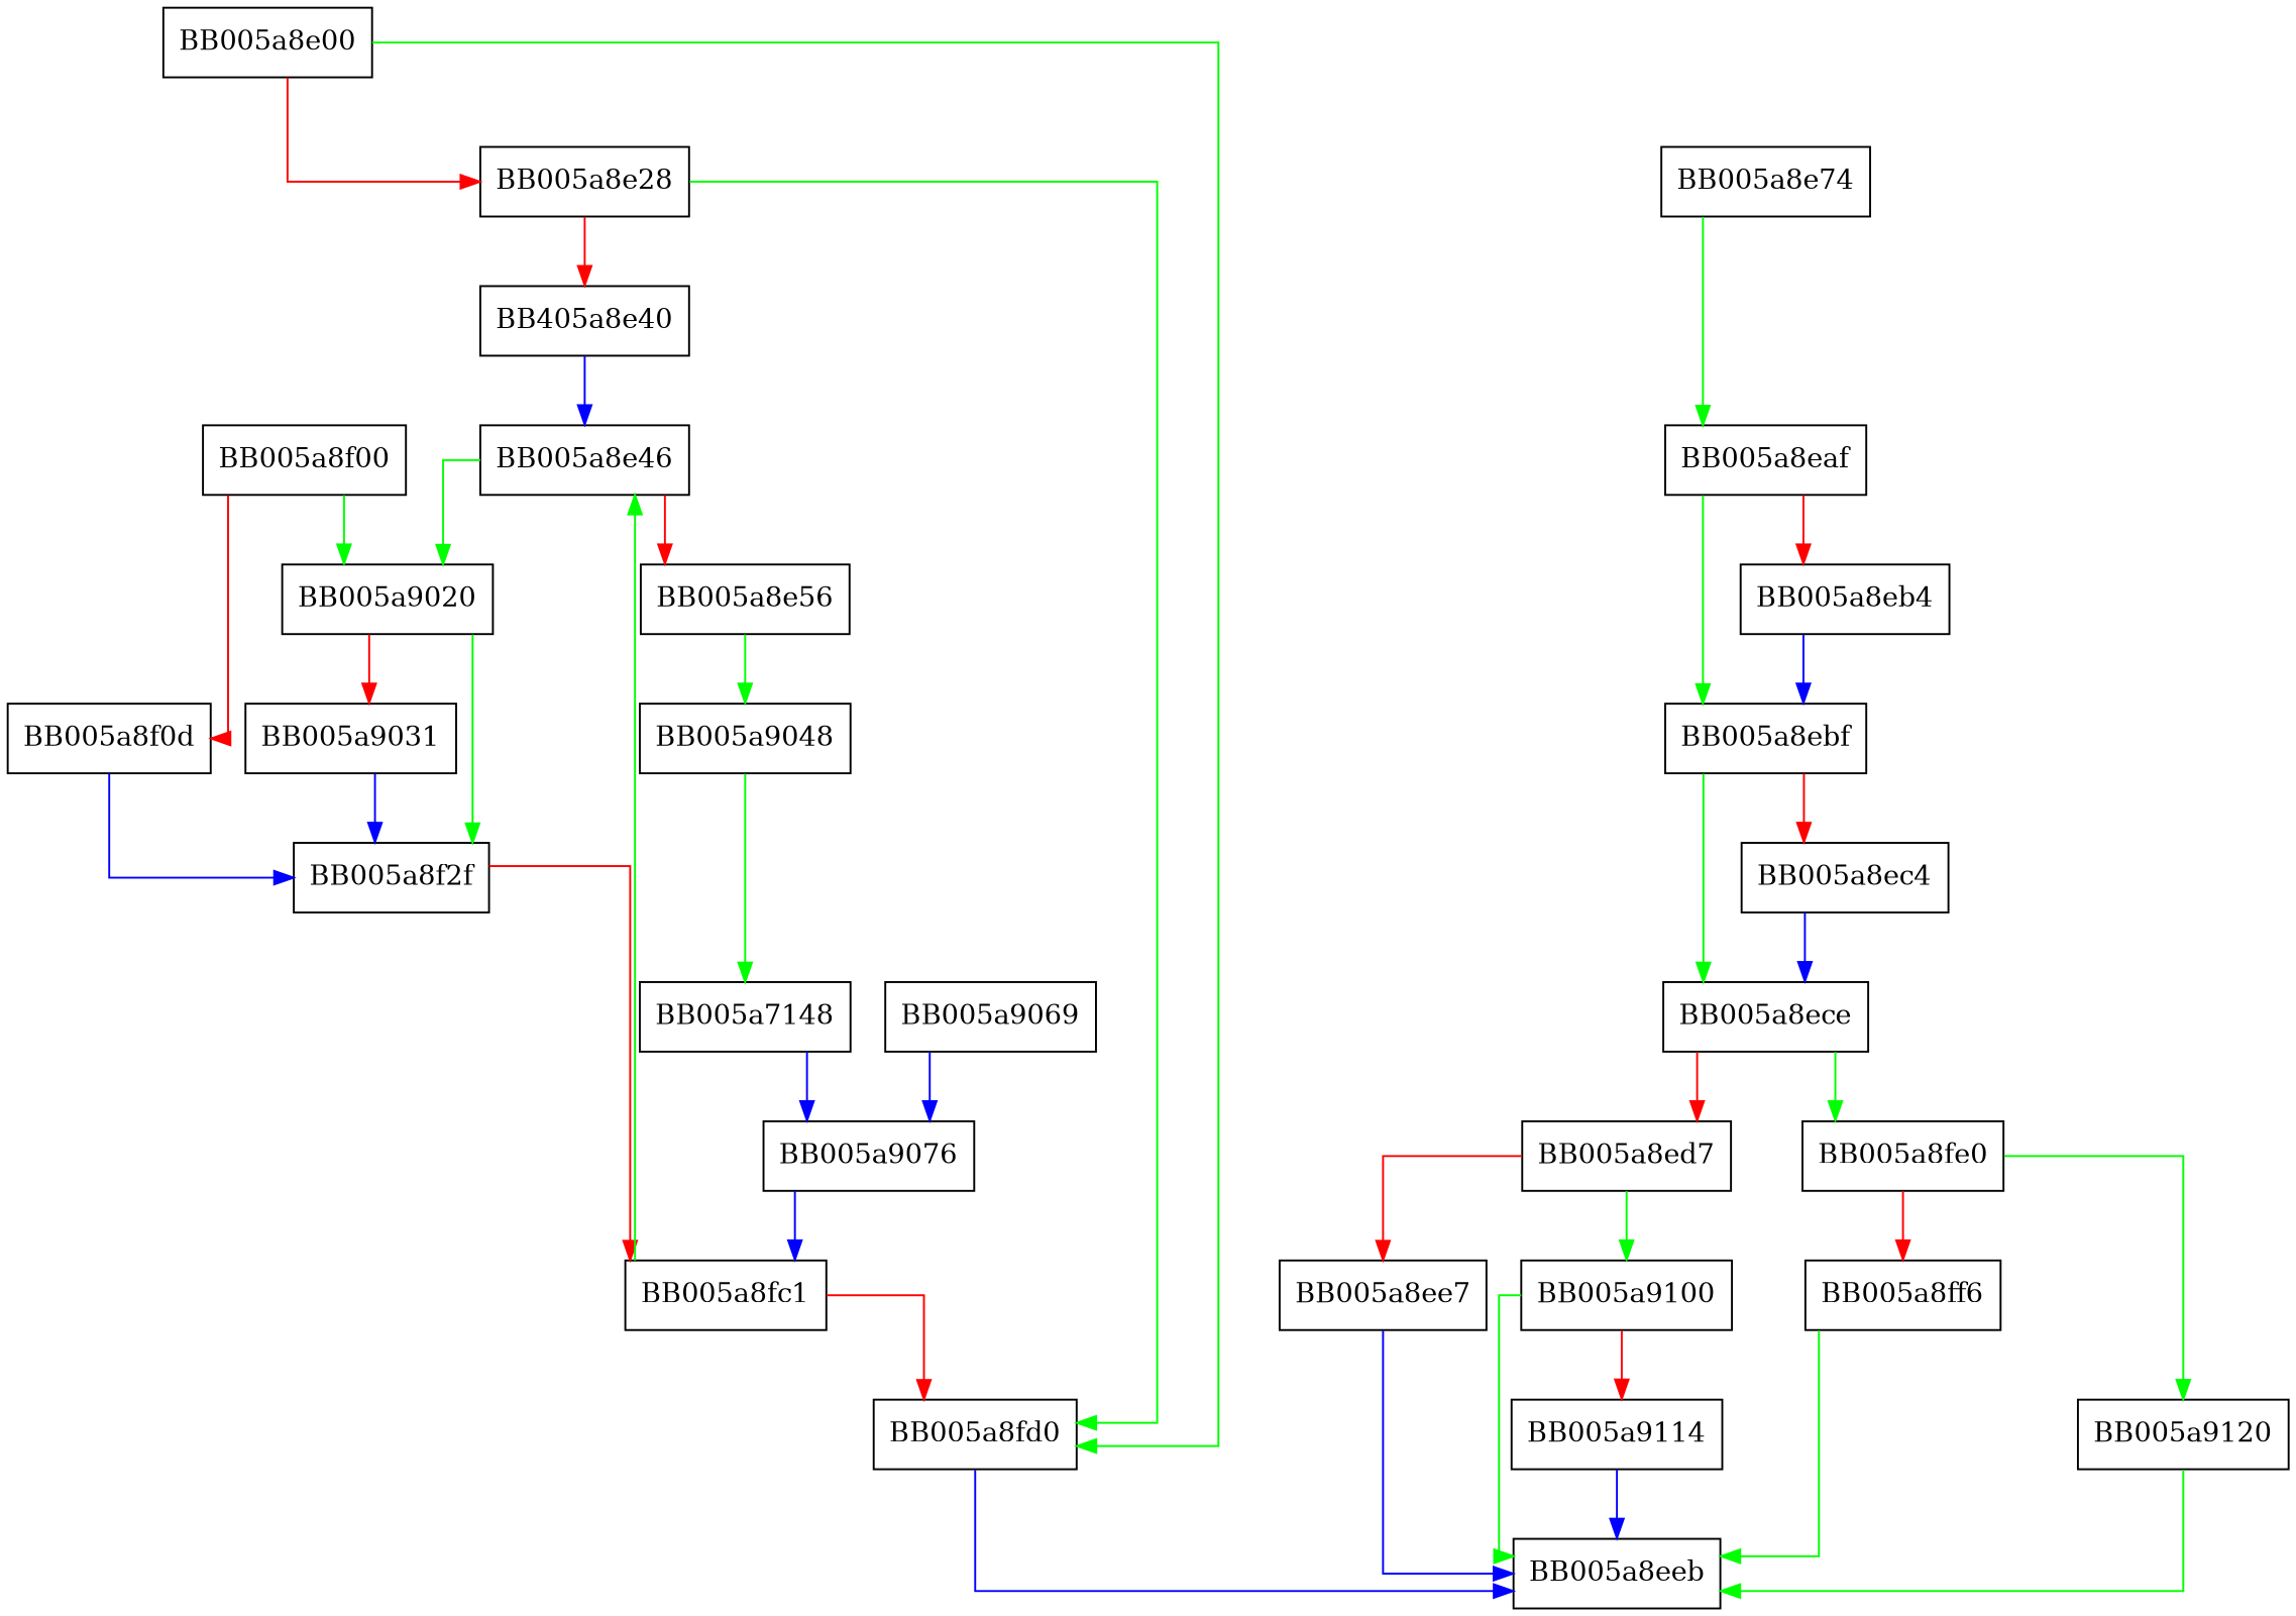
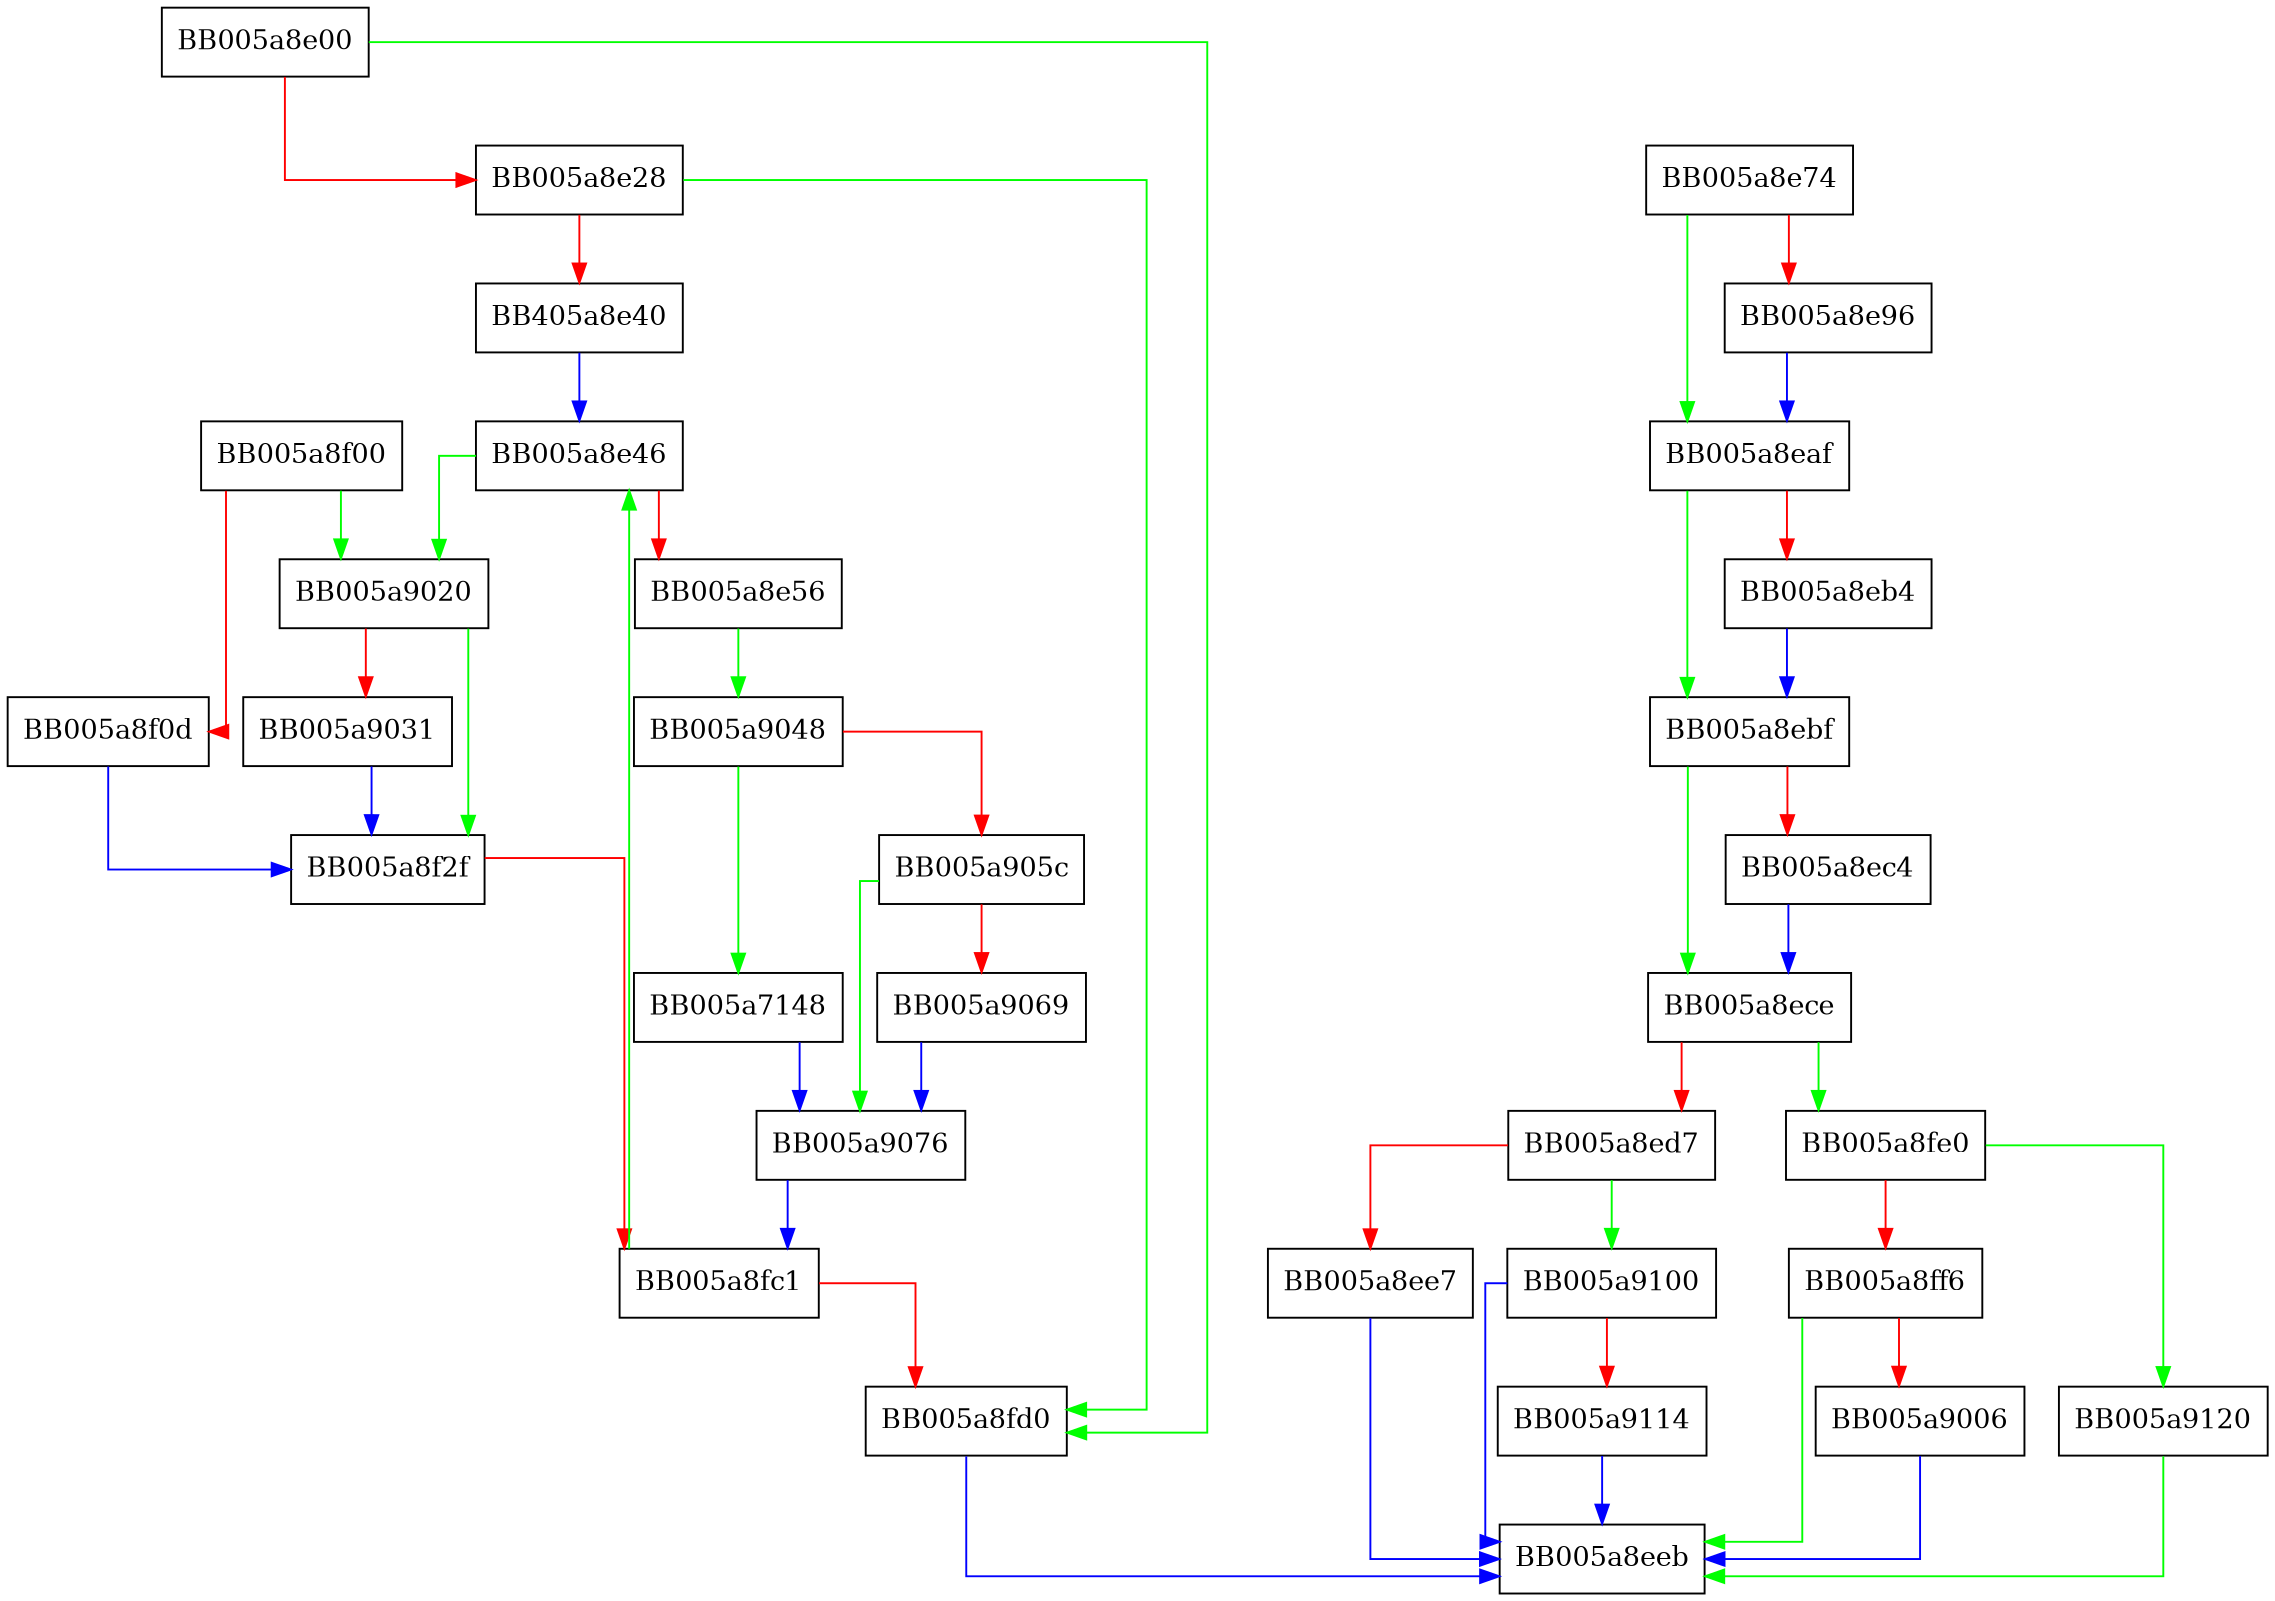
  digraph {
    splines=ortho
    node [shape=box]
    edge [color=green]
    BB005a8e00
    BB005a8fd0
    BB005a8e28
    BB005a8eeb
    n5 [label=BB405a8e40]
    BB005a8e46
    BB005a8e56
    BB005a9020
    BB005a8f00
    BB005a8f0d
    BB005a9048
    BB005a8f2f
    BB005a9031
    n14 [label=BB005a7148]
+   BB005a905c
    BB005a8e74
    BB005a8eaf
+   BB005a8e96
    BB005a9076
    BB005a9069
    BB005a8ebf
    BB005a8eb4
    BB005a8ece
    BB005a8ec4
    BB005a8fe0
    BB005a8ed7
    BB005a9120
    BB005a8ff6
    BB005a9100
    BB005a8ee7
+   BB005a9006
    BB005a9114
    BB005a8fc1
    BB005a8e00 -> BB005a8fd0
    BB005a8e00 -> BB005a8e28 [color=red]
    BB005a8fd0 -> BB005a8eeb [color=blue]
    BB005a8e28 -> BB005a8fd0
    BB005a8e28 -> n5 [color=red]
    n5 -> BB005a8e46 [color=blue]
    BB005a8e46 -> BB005a8e56 [color=red]
    BB005a8e46 -> BB005a9020
    BB005a8e56 -> BB005a9048
    BB005a9020 -> BB005a8f2f
    BB005a9020 -> BB005a9031 [color=red]
    BB005a8f00 -> BB005a9020
    BB005a8f00 -> BB005a8f0d [color=red]
    BB005a8f0d -> BB005a8f2f [color=blue]
    BB005a9048 -> n14
+   BB005a9048 -> BB005a905c [color=red]
    BB005a8f2f -> BB005a8fc1 [color=red]
    BB005a9031 -> BB005a8f2f [color=blue]
    n14 -> BB005a9076 [color=blue]
+   BB005a905c -> BB005a9076
+   BB005a905c -> BB005a9069 [color=red]
    BB005a8e74 -> BB005a8eaf
+   BB005a8e74 -> BB005a8e96 [color=red]
    BB005a8eaf -> BB005a8ebf
    BB005a8eaf -> BB005a8eb4 [color=red]
+   BB005a8e96 -> BB005a8eaf [color=blue]
    BB005a9076 -> BB005a8fc1 [color=blue]
    BB005a9069 -> BB005a9076 [color=blue]
    BB005a8ebf -> BB005a8ece
    BB005a8ebf -> BB005a8ec4 [color=red]
    BB005a8eb4 -> BB005a8ebf [color=blue]
    BB005a8ece -> BB005a8fe0
    BB005a8ece -> BB005a8ed7 [color=red]
    BB005a8ec4 -> BB005a8ece [color=blue]
    BB005a8fe0 -> BB005a9120
    BB005a8fe0 -> BB005a8ff6 [color=red]
    BB005a8ed7 -> BB005a9100
    BB005a8ed7 -> BB005a8ee7 [color=red]
    BB005a9120 -> BB005a8eeb
    BB005a8ff6 -> BB005a8eeb
-   BB005a9100 -> BB005a8eeb
+   BB005a8ff6 -> BB005a9006 [color=red]
+   BB005a9100 -> BB005a8eeb [color=blue]
    BB005a9100 -> BB005a9114 [color=red]
    BB005a8ee7 -> BB005a8eeb [color=blue]
+   BB005a9006 -> BB005a8eeb [color=blue]
    BB005a9114 -> BB005a8eeb [color=blue]
    BB005a8fc1 -> BB005a8fd0 [color=red]
    BB005a8fc1 -> BB005a8e46
  }
